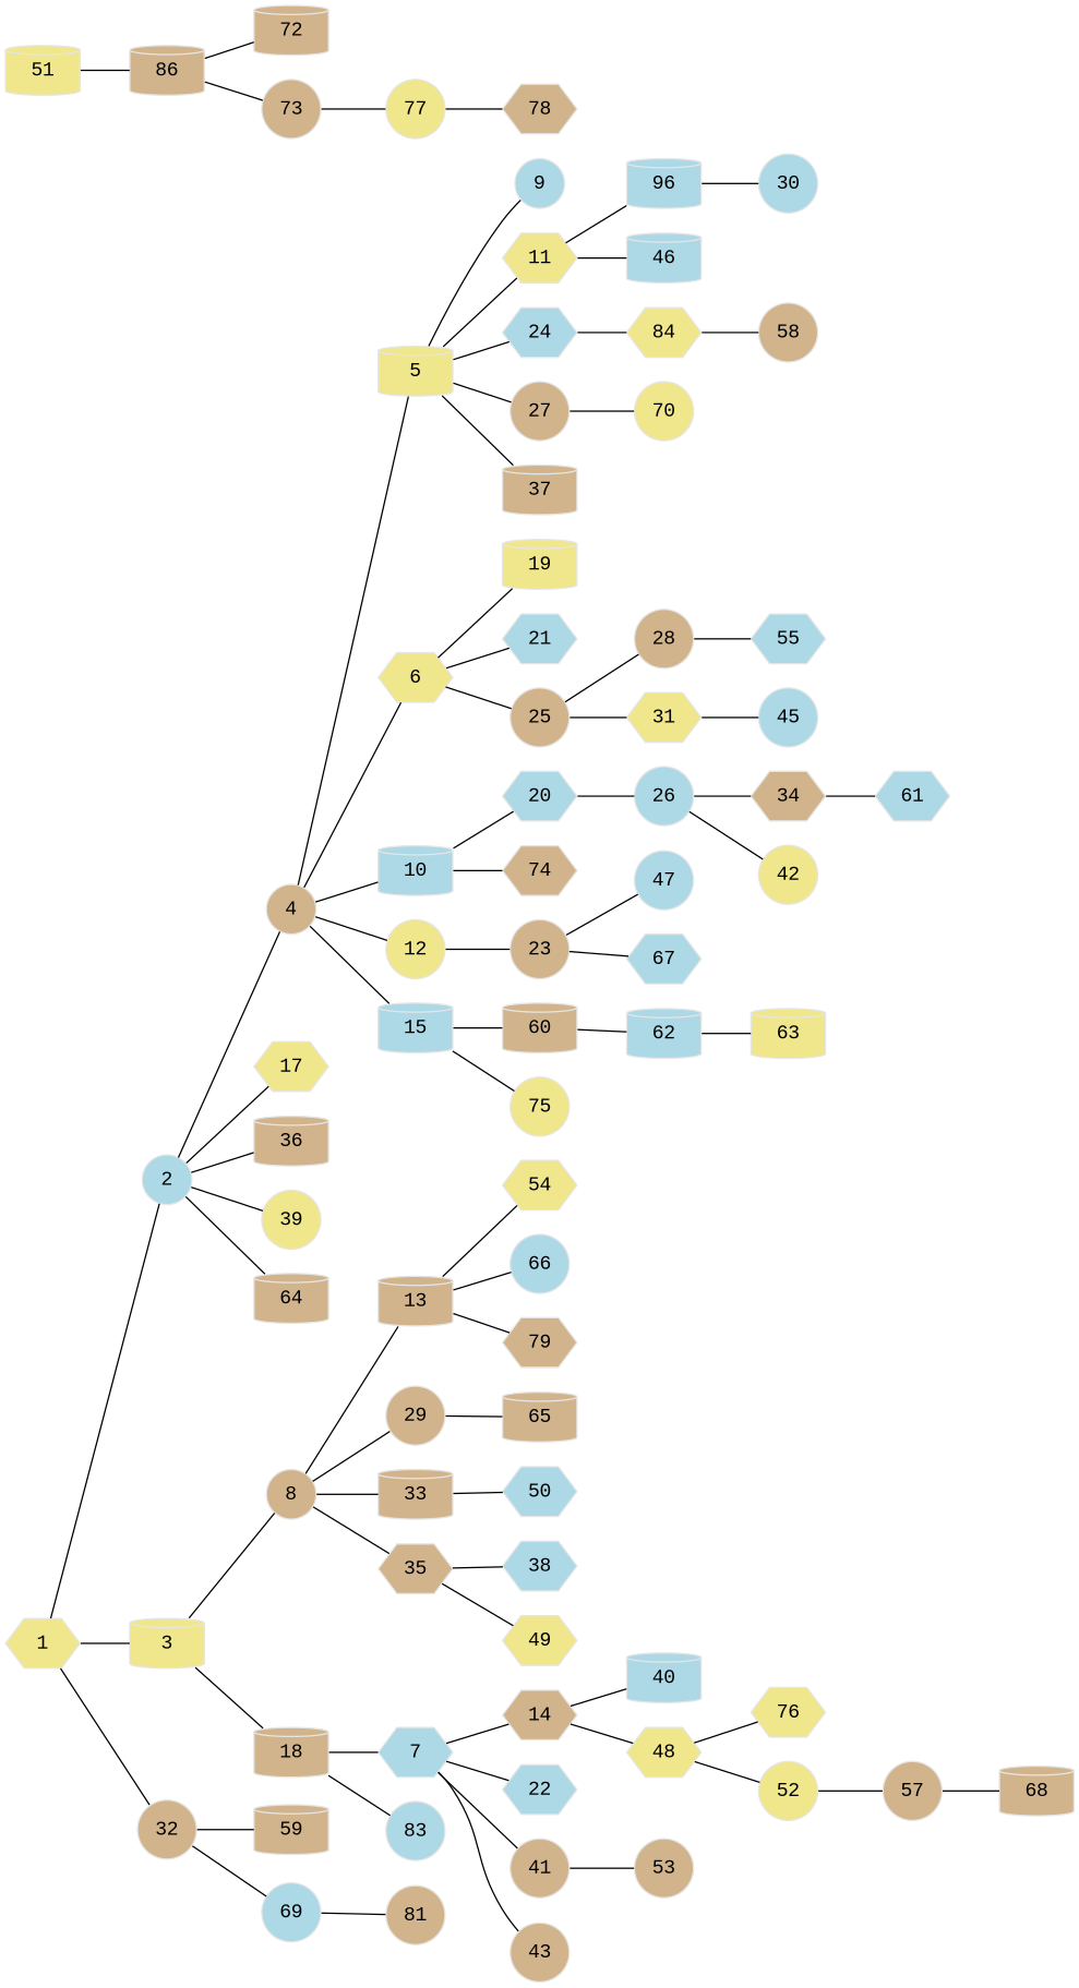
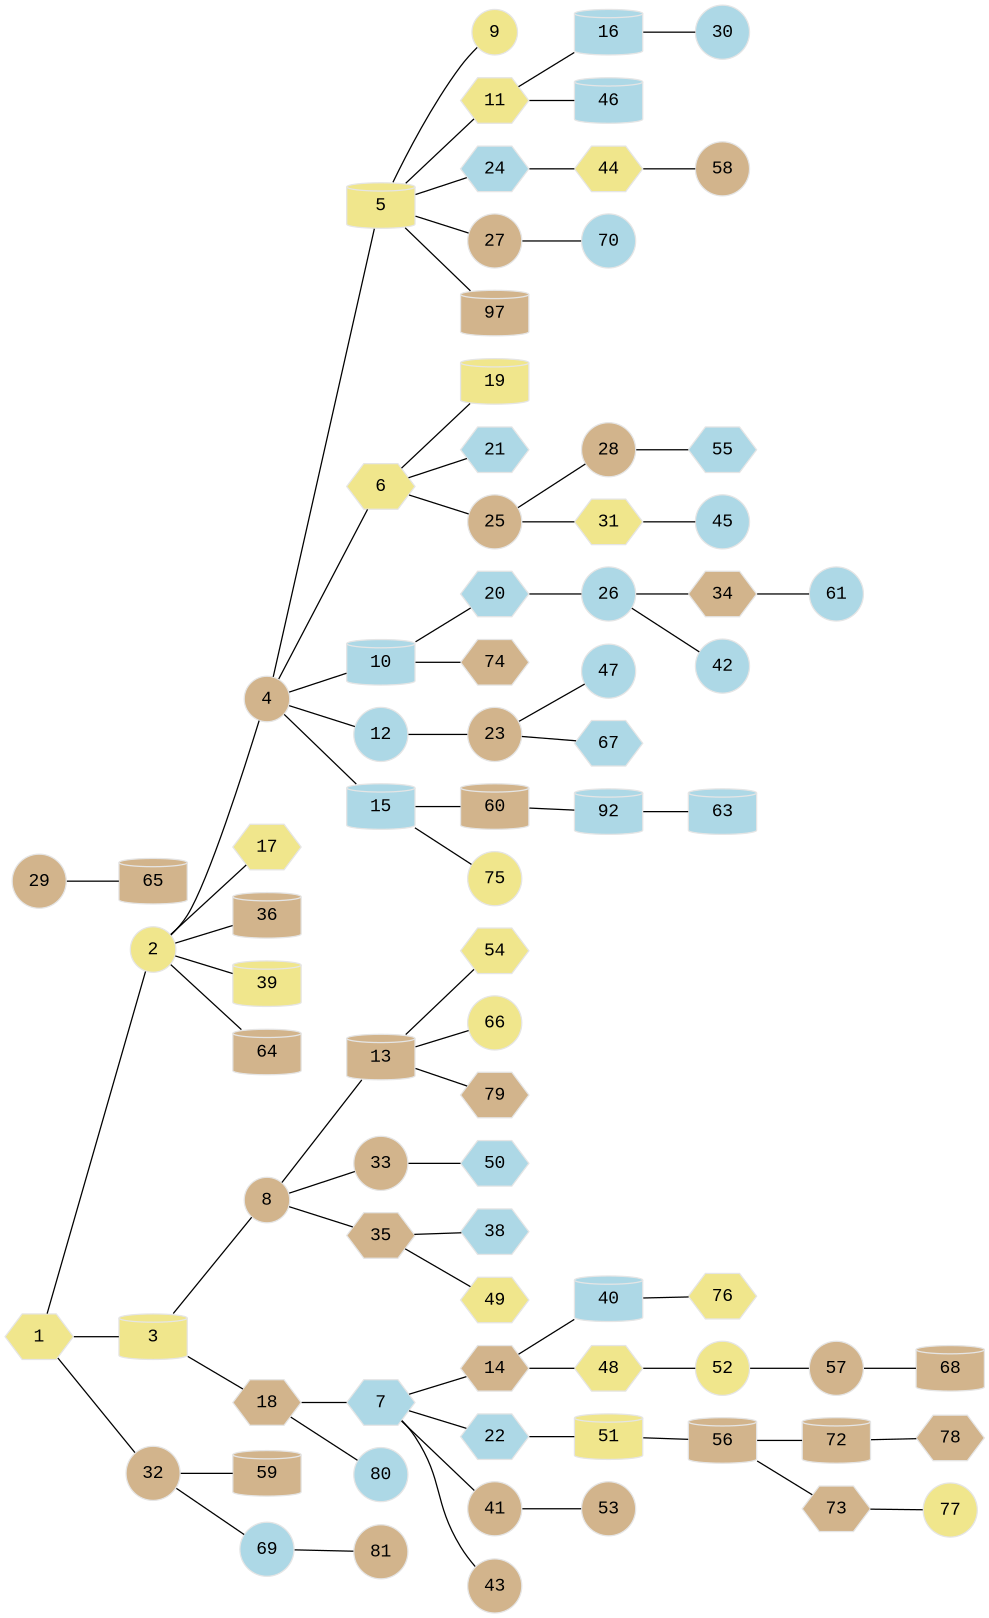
  graph {
    fontname="Liberation Mono"
    rankdir=LR
    node [color=gray90 fillcolor=tan fontname="Liberation Mono" shape=circle style=filled]
    edge [fontname="Liberation Mono"]
    1 [fillcolor=khaki shape=hexagon]
-   2 [fillcolor=lightblue]
+   2 [fillcolor=khaki]
    3 [fillcolor=khaki shape=cylinder]
    32
    4
    17 [fillcolor=khaki shape=hexagon]
    36 [shape=cylinder]
-   39 [fillcolor=khaki]
+   39 [fillcolor=khaki shape=cylinder]
    64 [shape=cylinder]
    8
-   18 [shape=cylinder]
+   18 [shape=hexagon]
    59 [shape=cylinder]
    69 [fillcolor=lightblue]
    5 [fillcolor=khaki shape=cylinder]
    6 [fillcolor=khaki shape=hexagon]
    10 [fillcolor=lightblue shape=cylinder]
-   12 [fillcolor=khaki]
+   12 [fillcolor=lightblue]
    15 [fillcolor=lightblue shape=cylinder]
    7 [fillcolor=lightblue shape=hexagon]
    14 [shape=hexagon]
    22 [fillcolor=lightblue shape=hexagon]
    41
    43
    13 [shape=cylinder]
    29
-   33 [shape=cylinder]
+   33
    35 [shape=hexagon]
-   80 [fillcolor=lightblue label=83]
-   9 [fillcolor=lightblue]
+   80 [fillcolor=lightblue]
+   9 [fillcolor=khaki]
    11 [fillcolor=khaki shape=hexagon]
    24 [fillcolor=lightblue shape=hexagon]
    27
-   37 [shape=cylinder]
+   37 [shape=cylinder label=97]
    19 [fillcolor=khaki shape=cylinder]
    21 [fillcolor=lightblue shape=hexagon]
    25
    20 [fillcolor=lightblue shape=hexagon]
    74 [shape=hexagon]
    23
    60 [shape=cylinder]
    75 [fillcolor=khaki]
-   16 [fillcolor=lightblue shape=cylinder label=96]
+   16 [fillcolor=lightblue shape=cylinder]
    46 [fillcolor=lightblue shape=cylinder]
-   44 [fillcolor=khaki shape=hexagon label=84]
-   70 [fillcolor=khaki]
+   44 [fillcolor=khaki shape=hexagon]
+   70 [fillcolor=lightblue]
    28
    31 [fillcolor=khaki shape=hexagon]
    40 [fillcolor=lightblue shape=cylinder]
    48 [fillcolor=khaki shape=hexagon]
    51 [fillcolor=khaki shape=cylinder]
    53
    54 [fillcolor=khaki shape=hexagon]
-   66 [fillcolor=lightblue]
+   66 [fillcolor=khaki]
    79 [shape=hexagon]
    65 [shape=cylinder]
    50 [fillcolor=lightblue shape=hexagon]
    38 [fillcolor=lightblue shape=hexagon]
    49 [fillcolor=khaki shape=hexagon]
    26 [fillcolor=lightblue]
    30 [fillcolor=lightblue]
    47 [fillcolor=lightblue]
    67 [fillcolor=lightblue shape=hexagon]
    76 [fillcolor=khaki shape=hexagon]
    52 [fillcolor=khaki]
-   62 [fillcolor=lightblue shape=cylinder]
+   62 [fillcolor=lightblue shape=cylinder label=92]
    34 [shape=hexagon]
-   42 [fillcolor=khaki]
-   56 [shape=cylinder label=86]
+   42 [fillcolor=lightblue]
+   56 [shape=cylinder]
    58
    55 [fillcolor=lightblue shape=hexagon]
    45 [fillcolor=lightblue]
-   61 [fillcolor=lightblue shape=hexagon]
+   61 [fillcolor=lightblue]
    n73 [label=81]
    57
    72 [shape=cylinder]
-   73
+   73 [shape=hexagon]
    68 [shape=cylinder]
    77 [fillcolor=khaki]
-   63 [fillcolor=khaki shape=cylinder]
+   63 [fillcolor=lightblue shape=cylinder]
    78 [shape=hexagon]
    1 -- 2
    1 -- 3
    1 -- 32
    2 -- 4
    2 -- 17
    2 -- 36
    2 -- 39
    2 -- 64
    3 -- 8
    3 -- 18
    32 -- 59
    32 -- 69
    4 -- 5
    4 -- 6
    4 -- 10
    4 -- 12
    4 -- 15
    8 -- 13
-   8 -- 29
    8 -- 33
    8 -- 35
    18 -- 7
    18 -- 80
    69 -- n73
    5 -- 9
    5 -- 11
    5 -- 24
    5 -- 27
    5 -- 37
    6 -- 19
    6 -- 21
    6 -- 25
    10 -- 20
    10 -- 74
    12 -- 23
    15 -- 60
    15 -- 75
    7 -- 14
    7 -- 22
    7 -- 41
    7 -- 43
    14 -- 40
    14 -- 48
+   22 -- 51
    41 -- 53
    13 -- 54
    13 -- 66
    13 -- 79
    29 -- 65
    33 -- 50
    35 -- 38
    35 -- 49
    11 -- 16
    11 -- 46
    24 -- 44
    27 -- 70
    25 -- 28
    25 -- 31
    20 -- 26
    23 -- 47
    23 -- 67
    60 -- 62
    16 -- 30
    44 -- 58
    28 -- 55
    31 -- 45
-   48 -- 76
+   40 -- 76
    48 -- 52
    51 -- 56
    26 -- 34
    26 -- 42
    52 -- 57
    62 -- 63
    34 -- 61
    56 -- 72
    56 -- 73
    57 -- 68
    73 -- 77
-   77 -- 78
+   72 -- 78
  }
